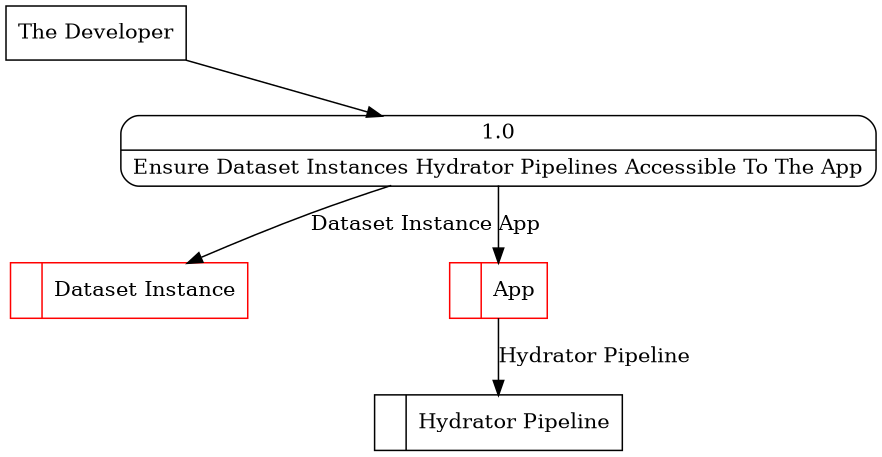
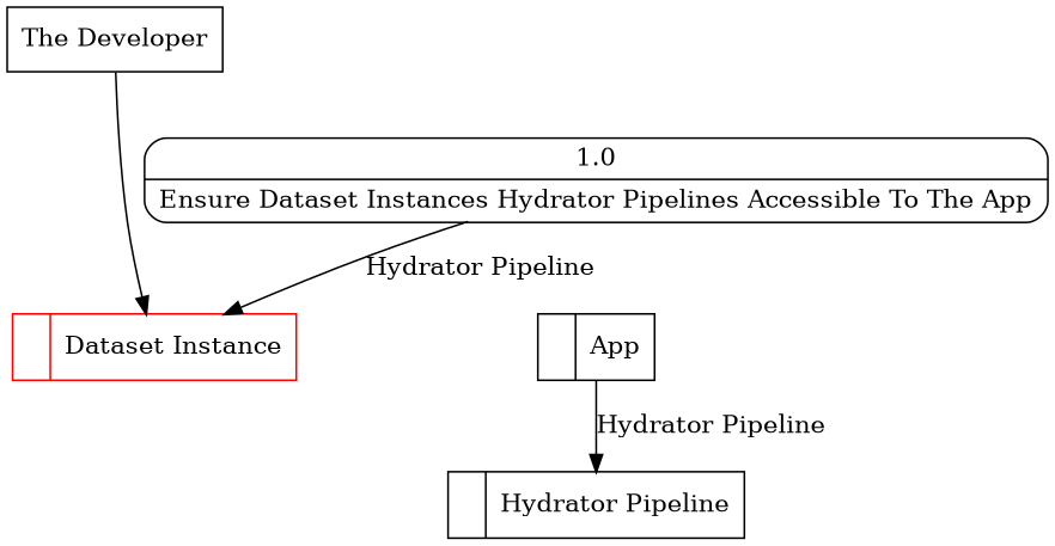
  digraph {
    node [shape=record]
-   n1 [color=red label="<f0>  |<f1> App "]
+   n1 [color=black label="<f0>  |<f1> App "]
    n2 [label="<f0>  |<f1> Hydrator Pipeline "]
    n3 [color=red label="<f0>  |<f1> Dataset Instance "]
    n4 [label="The Developer" shape=box]
    n5 [label="{<f0> 1.0|<f1> Ensure Dataset Instances Hydrator Pipelines Accessible To The App }" shape=Mrecord]
    n1 -> n2 [label="Hydrator Pipeline"]
-   n4 -> n5
-   n5 -> n1 [label=App]
-   n5 -> n3 [label="Dataset Instance"]
+   n4 -> n3
+   n5 -> n3 [label="Hydrator Pipeline"]
  }
